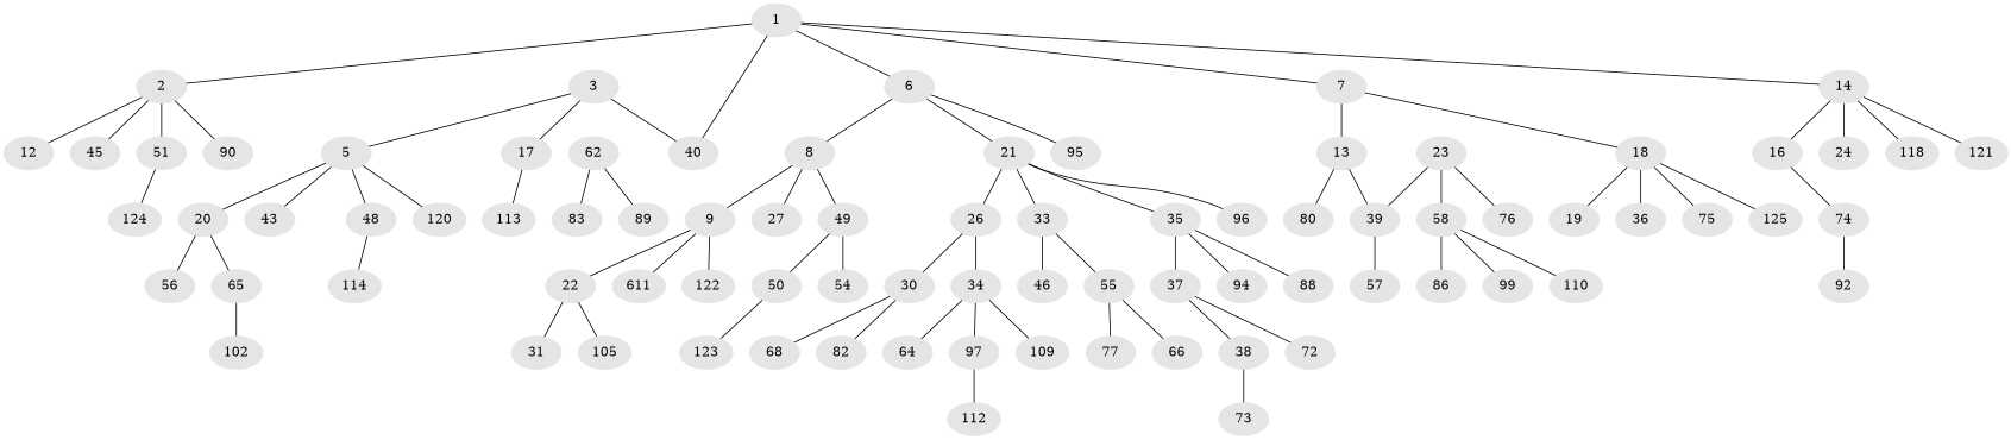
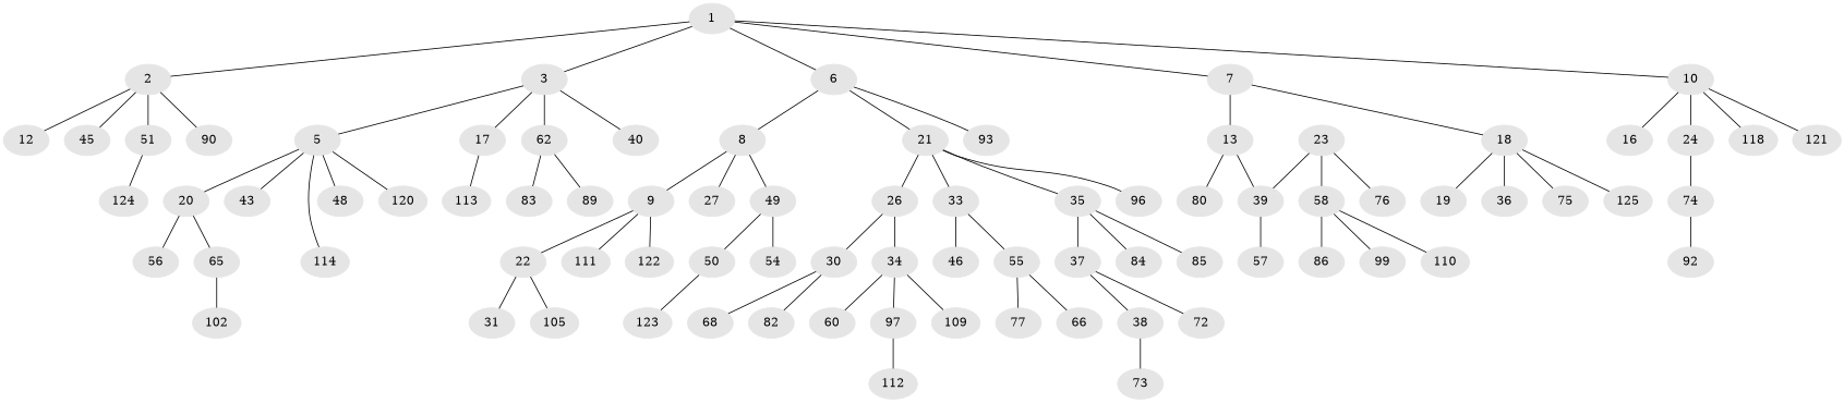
  graph {
    node [color=gray90 style=filled]
    2 [super="+4"]
    12 [super="+69"]
    45 [super="+52"]
    51 [super="+119"]
    90
    1
    3 [super="+15"]
    6 [super="+71"]
    7 [super="+28"]
-   10 [super="+78" label=14]
+   10 [super="+78"]
    5 [super="+29"]
    17 [super="+44"]
    40 [super="+60"]
    62 [super="+63"]
    8 [super="+11"]
    21 [super="+79"]
-   93 [label=95]
+   93
    13 [super="+14"]
    18 [super="+67"]
    16 [super="+32"]
    24
    118
    121
    124
    20
    43 [super="+47"]
    48
    114
    120
    113
    83
    89
    56 [super="+95"]
    65 [super="+87"]
    9 [super="+81"]
    27
    49
    26 [super="+61"]
    33 [super="+41"]
    35
    96
    80
    39 [super="+107"]
    19
    36
    75
    125
    22 [super="+70"]
-   111 [label=611]
+   111
    122
    50 [super="+100"]
    54
    31 [super="+42"]
    105
    74 [super="+127"]
    23 [super="+25"]
    58 [super="+91"]
    76
    92 [super="+116"]
    102
    30 [super="+53"]
    34 [super="+98"]
    46
    55 [super="+126"]
    37 [super="+101"]
-   84 [super="+106" label=94]
-   85 [super="+88" label=88]
+   84 [super="+106"]
+   85 [super="+88"]
    57
    86 [super="+94"]
    99 [super="+108"]
    110
    68
    82
-   64 [super="+115"]
+   64 [super="+115" label=60]
    97
    109
    77
    66
    112
    38
    72 [super="+103"]
    73 [super="+117"]
    123
    2 -- 12
    2 -- 45
    2 -- 51
    2 -- 90
    51 -- 124
    1 -- 2
-   1 -- 40
+   1 -- 3
    1 -- 6
    1 -- 7
    1 -- 10
    3 -- 5
    3 -- 17
    3 -- 40
+   3 -- 62
    6 -- 8
    6 -- 21
    6 -- 93
    7 -- 13
    7 -- 18
    10 -- 16
    10 -- 24
    10 -- 118
    10 -- 121
    5 -- 20
    5 -- 43
    5 -- 48
-   48 -- 114
+   5 -- 114
    5 -- 120
    17 -- 113
    62 -- 83
    62 -- 89
    8 -- 9
    8 -- 27
    8 -- 49
    21 -- 26
    21 -- 33
    21 -- 35
    21 -- 96
    13 -- 80
    13 -- 39
    18 -- 19
    18 -- 36
    18 -- 75
    18 -- 125
-   16 -- 74
+   24 -- 74
    20 -- 56
    20 -- 65
    65 -- 102
    9 -- 22
    9 -- 111
    9 -- 122
    49 -- 50
    49 -- 54
    26 -- 30
    26 -- 34
    33 -- 46
    33 -- 55
    35 -- 37
    35 -- 84
    35 -- 85
    39 -- 57
    22 -- 31
    22 -- 105
    50 -- 123
    74 -- 92
    23 -- 39
    23 -- 58
    23 -- 76
    58 -- 86
    58 -- 99
    58 -- 110
    30 -- 68
    30 -- 82
    34 -- 64
    34 -- 97
    34 -- 109
    55 -- 77
    55 -- 66
    37 -- 38
    37 -- 72
    97 -- 112
    38 -- 73
  }
